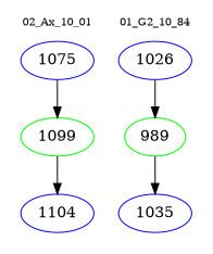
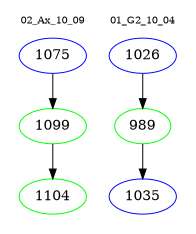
  digraph {
    node [color=blue]
    edge [color=black]
    n1 [label=1075]
    n2 [color=green label=1099]
-   n3 [label=1104]
+   n3 [color=green label=1104]
    n4 [label=1026]
    n5 [color=green label=989]
    n6 [label=1035]
    subgraph cluster_1 {
      color=white
      fontsize=10
-     label="02_Ax_10_01"
+     label="02_Ax_10_09"
      n1
      n2
      n3
    }
    subgraph cluster_2 {
      color=white
      fontsize=10
-     label="01_G2_10_84"
+     label="01_G2_10_04"
      n4
      n5
      n6
    }
    n1 -> n2
    n2 -> n3
    n4 -> n5
    n5 -> n6
  }
